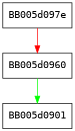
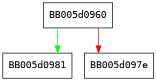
  digraph {
    fontname="DejaVu Sans Mono"
    splines=ortho
    node [fontname="DejaVu Sans Mono" shape=box]
    edge [fontname="DejaVu Sans Mono"]
    BB005d0960
-   BB005d0981 [label=BB005d0901]
+   BB005d0981
    BB005d097e
    BB005d0960 -> BB005d0981 [color=green]
-   BB005d097e -> BB005d0960 [color=red]
+   BB005d0960 -> BB005d097e [color=red]
  }
